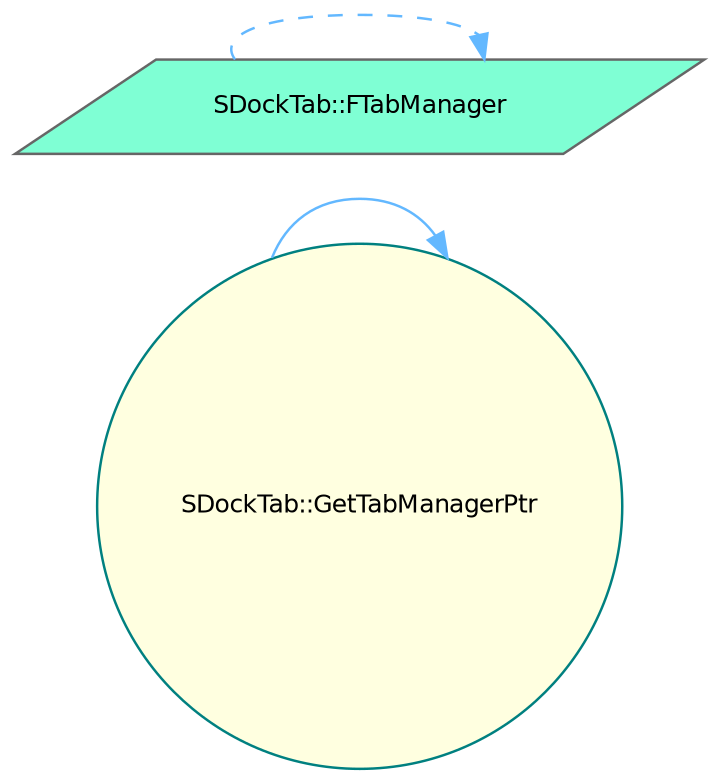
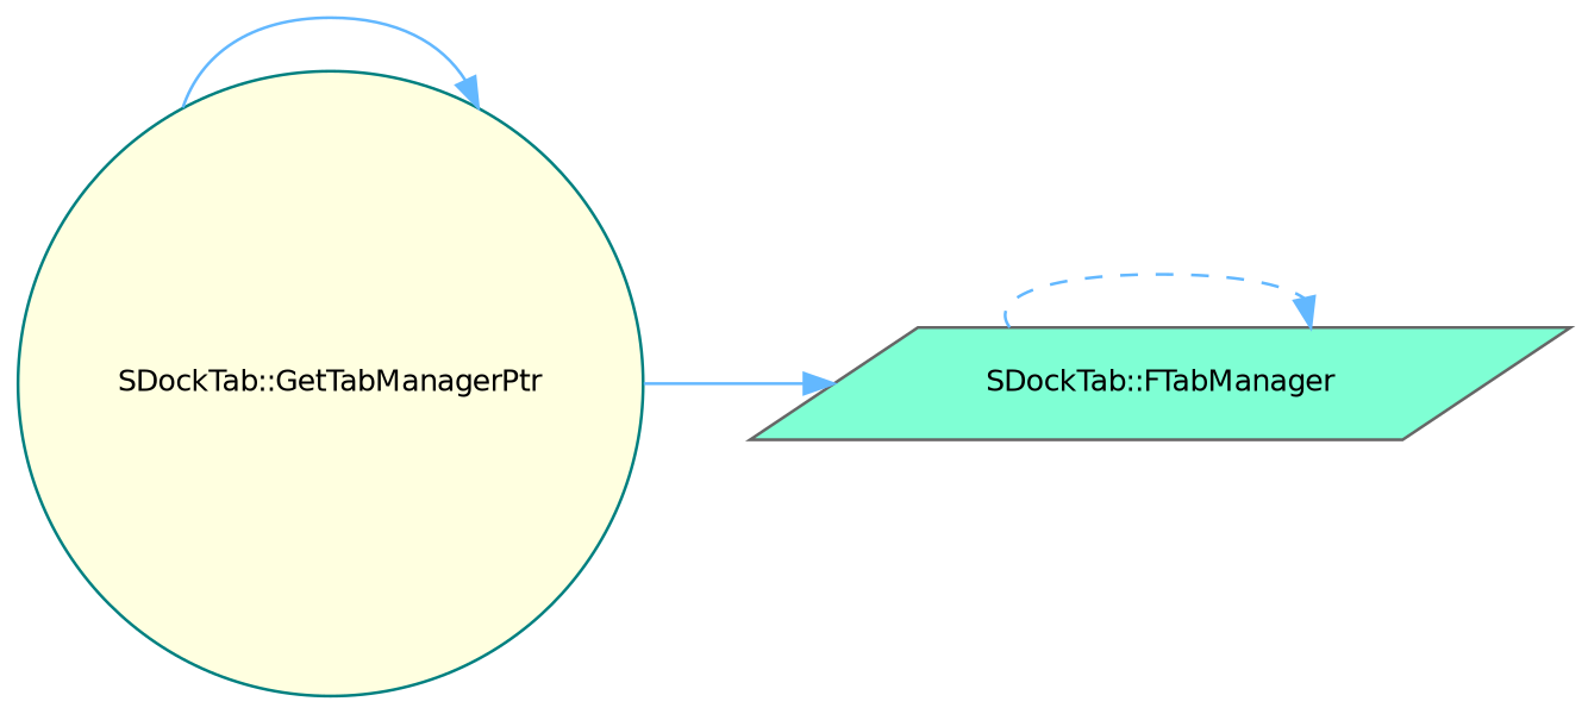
  digraph {
    rankdir=LR
    node [fontname=Helvetica fontsize=10 style=filled]
    edge [color=steelblue1 fontname=Helvetica fontsize=10 labelfontname=Helvetica labelfontsize=10 style=solid]
    n1 [color=teal fillcolor=lightyellow fontcolor=black height=0.2 label="SDockTab::GetTabManagerPtr" shape=circle width=0.4]
    n2 [color=gray40 fillcolor=aquamarine height=0.2 label="SDockTab::FTabManager" shape=parallelogram width=0.4]
    n1 -> n1
+   n1 -> n2
    n2 -> n2 [style=dashed]
  }
